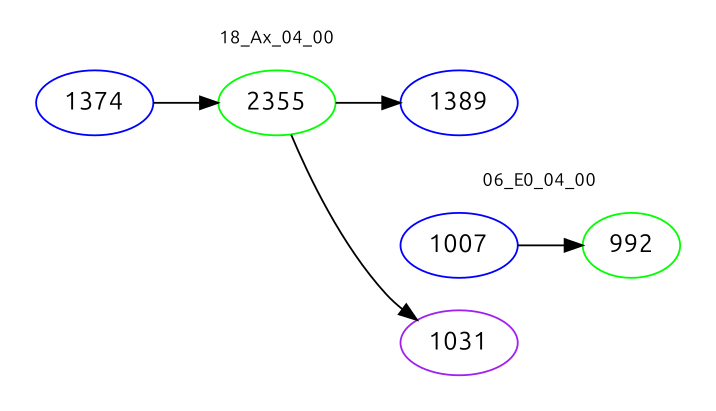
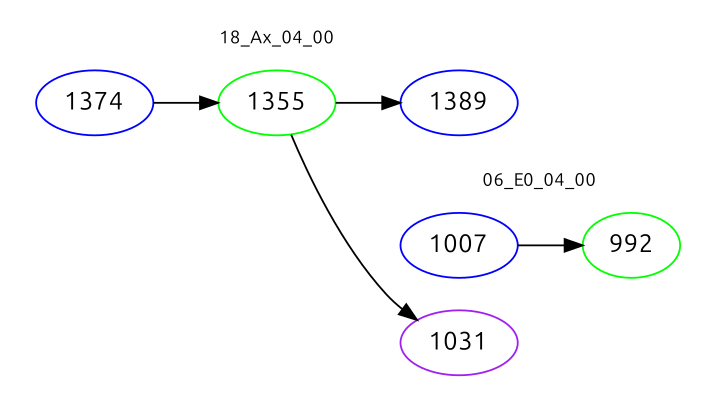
  digraph {
    fontname=Ubuntu
    rankdir=LR
    node [color=blue fontname=Ubuntu]
    edge [color=black fontname=Ubuntu]
    n1 [label=1374]
-   n2 [color=green label=2355]
+   n2 [color=green label=1355]
    n3 [label=1389]
    n4 [label=1007]
    n5 [color=green label=992]
    n6 [color=purple label=1031]
    subgraph cluster_1 {
      color=white
      fontsize=10
      label="18_Ax_04_00"
      n1
      n2
      n3
    }
    subgraph cluster_2 {
      color=white
      fontsize=10
      label="06_E0_04_00"
      n4
      n5
      n6
    }
    n1 -> n2
    n2 -> n3
    n2 -> n6
    n4 -> n5
  }
